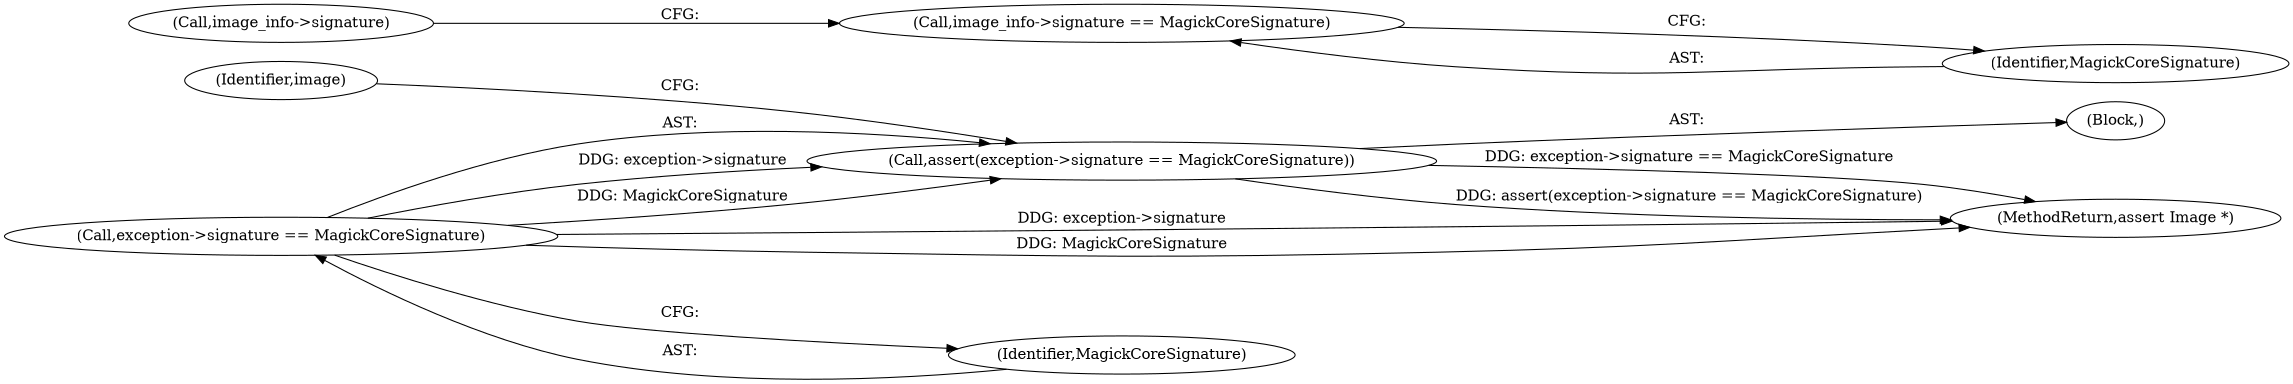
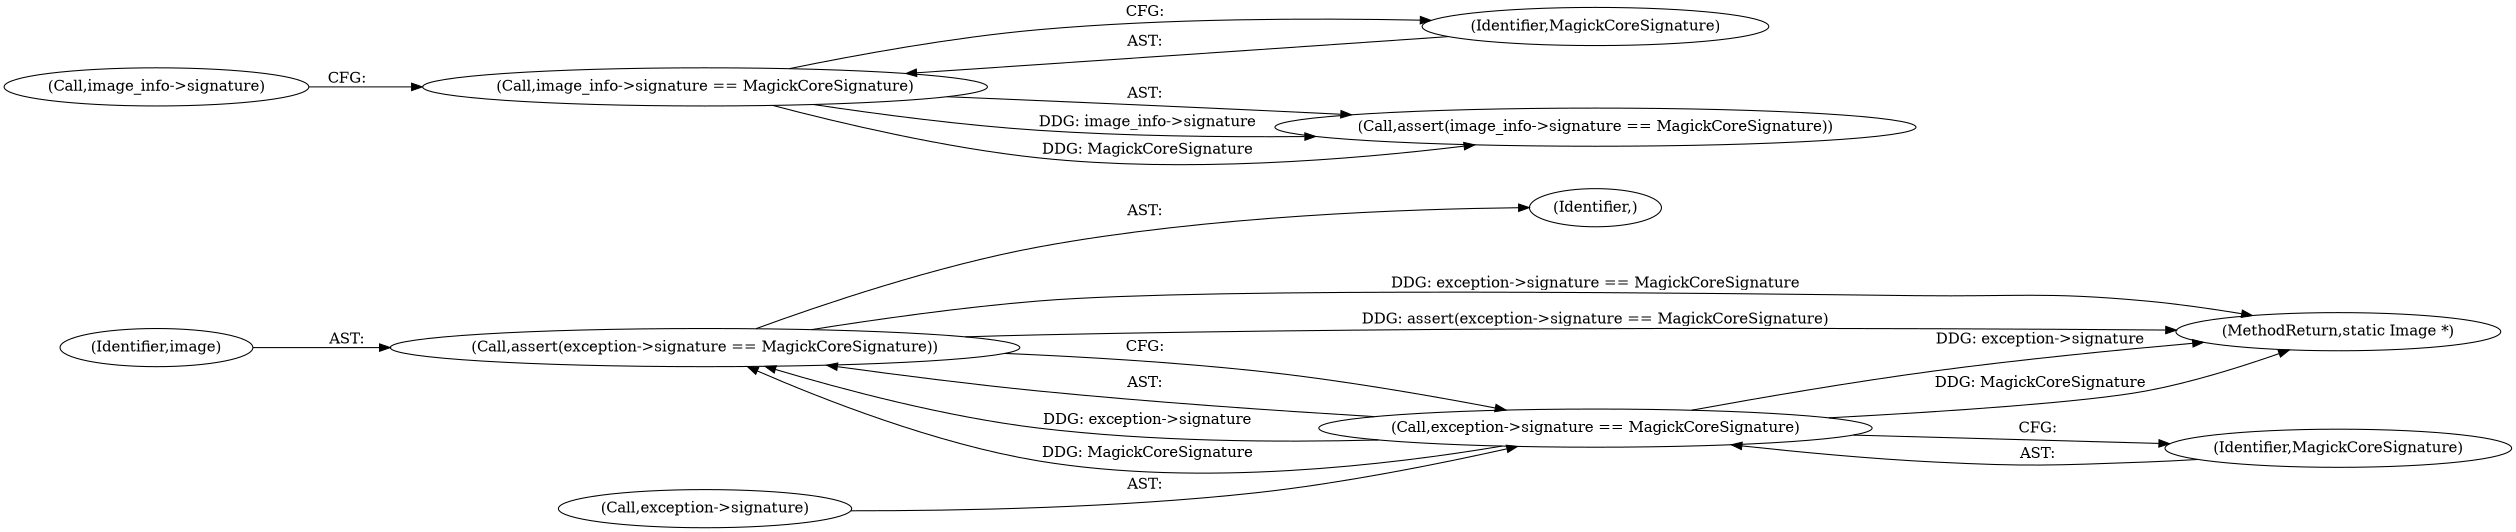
  digraph {
    rankdir=LR
    n1 [label="(Call,assert(exception->signature == MagickCoreSignature))"]
    n2 [label="(Call,exception->signature == MagickCoreSignature)"]
-   n3 [label="(Block,)"]
-   n4 [label="(MethodReturn,assert Image *)"]
+   n3 [label="(Identifier,)"]
+   n4 [label="(MethodReturn,static Image *)"]
    n5 [label="(Identifier,MagickCoreSignature)"]
    n6 [label="(Call,image_info->signature == MagickCoreSignature)"]
    n7 [label="(Identifier,MagickCoreSignature)"]
+   n8 [label="(Call,assert(image_info->signature == MagickCoreSignature))"]
+   n9 [label="(Call,exception->signature)"]
    n10 [label="(Identifier,image)"]
    n11 [label="(Call,image_info->signature)"]
+   n1 -> n2 [label="CFG: "]
    n1 -> n3 [label="AST: "]
    n1 -> n4 [label="DDG: exception->signature == MagickCoreSignature"]
    n1 -> n4 [label="DDG: assert(exception->signature == MagickCoreSignature)"]
    n2 -> n1 [label="AST: "]
    n2 -> n1 [label="DDG: exception->signature"]
    n2 -> n1 [label="DDG: MagickCoreSignature"]
    n2 -> n4 [label="DDG: exception->signature"]
    n2 -> n4 [label="DDG: MagickCoreSignature"]
    n2 -> n5 [label="CFG: "]
    n5 -> n2 [label="AST: "]
    n6 -> n7 [label="CFG: "]
+   n6 -> n8 [label="AST: "]
+   n6 -> n8 [label="DDG: image_info->signature"]
+   n6 -> n8 [label="DDG: MagickCoreSignature"]
    n7 -> n6 [label="AST: "]
-   n10 -> n1 [label="CFG: "]
+   n9 -> n2 [label="AST: "]
+   n10 -> n1 [label="AST: "]
    n11 -> n6 [label="CFG: "]
  }
